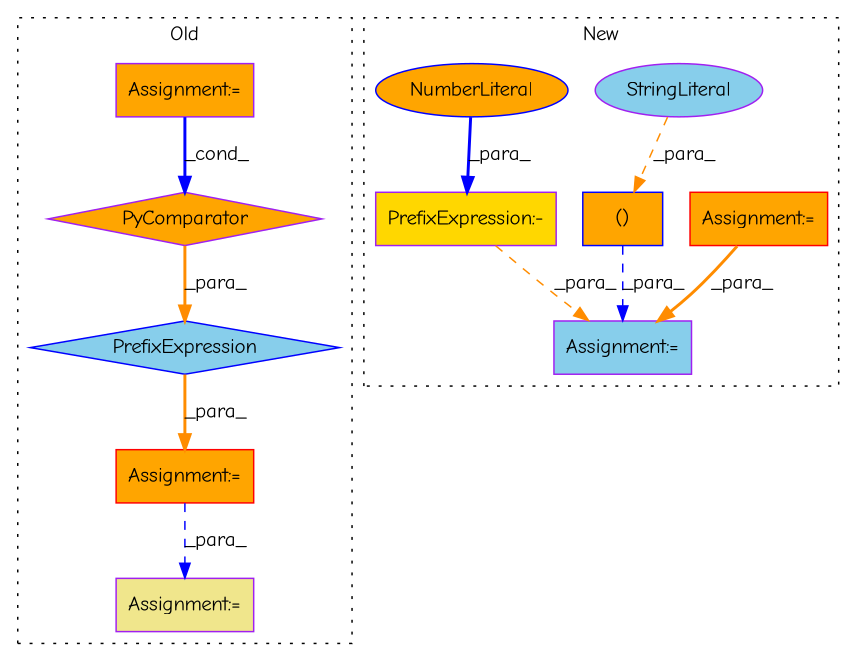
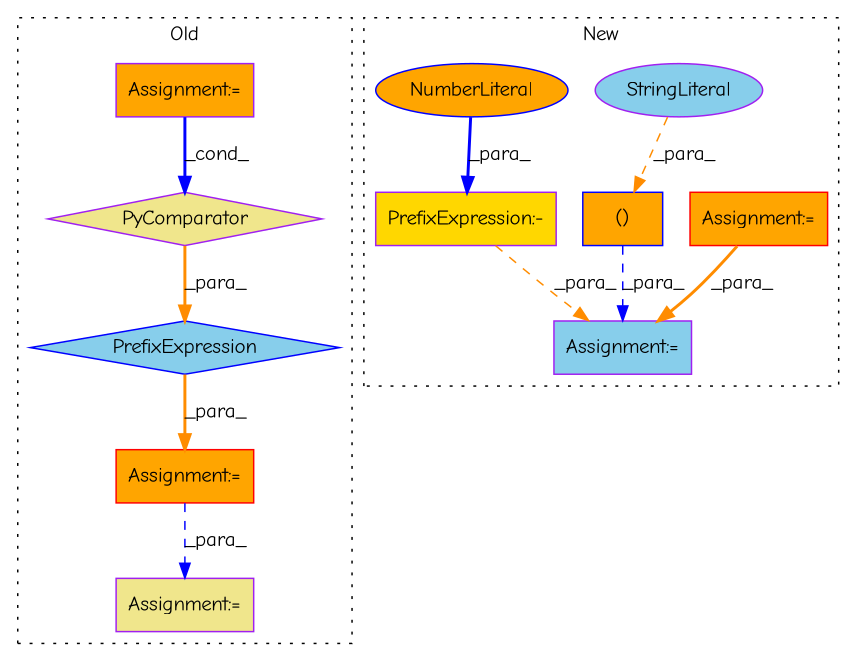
  digraph {
    fontname="Comic Neue"
    node [a=7 color=purple fillcolor=orange fontname="Comic Neue" l=1 s=1360 shape=box style=filled]
    edge [color=darkorange fontname="Comic Neue" style=bold]
-   n1 [a=113 l=48 label=PyComparator shape=diamond]
+   n1 [a=113 fillcolor=khaki l=48 label=PyComparator shape=diamond]
    n2 [l=48 label="Assignment:="]
    n3 [a=109 color=blue fillcolor=skyblue l=126 label=PrefixExpression s=1290 shape=diamond]
    n4 [color=red label="Assignment:=" s=1266]
    n5 [fillcolor=khaki label="Assignment:=" s=1854]
    n6 [a=106 color=blue l=71 label="()" s=1515]
    n7 [fillcolor=skyblue label="Assignment:=" s=1622]
    n8 [color=red label="Assignment:=" s=1272]
    n9 [a=45 fillcolor=skyblue l=16 label=StringLiteral s=1544 shape=ellipse]
    n10 [a=38 fillcolor=gold label="PrefixExpression:-" s=1660]
    n11 [a=34 color=blue label=NumberLiteral s=1661 shape=ellipse]
    subgraph cluster_1 {
      label=Old
      style=dotted
      n1
      n2
      n3
      n4
      n5
    }
    subgraph cluster_2 {
      label=New
      style=dotted
      n6
      n7
      n8
      n9
      n10
      n11
    }
    n1 -> n3 [label=_para_]
    n2 -> n1 [color=blue label=_cond_]
    n3 -> n4 [label=_para_]
    n4 -> n5 [color=blue label=_para_ style=dashed]
    n6 -> n7 [color=blue label=_para_ style=dashed]
    n8 -> n7 [label=_para_]
    n9 -> n6 [label=_para_ style=dashed]
    n10 -> n7 [label=_para_ style=dashed]
    n11 -> n10 [color=blue label=_para_]
  }
